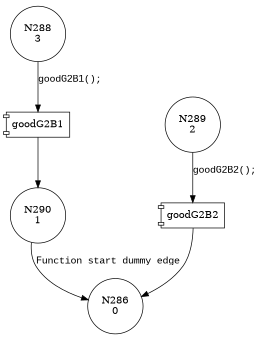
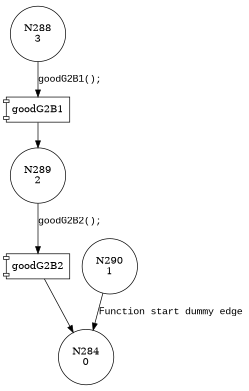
  digraph {
    node [shape=circle]
    edge [fontname="Courier New"]
    n1 [label="N288\n3"]
    n2 [label=goodG2B1 shape=component]
    n3 [label="N289\n2"]
    n4 [label=goodG2B2 shape=component]
-   n5 [label="N286\n0"]
+   n5 [label="N284\n0"]
    n6 [label="N290\n1"]
    n1 -> n2 [label="goodG2B1();"]
-   n2 -> n6
+   n2 -> n3
    n3 -> n4 [label="goodG2B2();"]
    n4 -> n5
    n6 -> n5 [label="Function start dummy edge"]
  }
